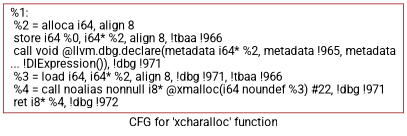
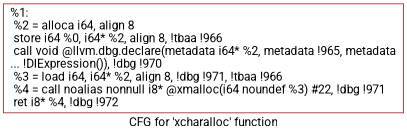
  digraph {
    label="CFG for 'xcharalloc' function"
    fontname=Roboto
-   n1 [color=brown fillcolor=white label="{%1:\l  %2 = alloca i64, align 8\l  store i64 %0, i64* %2, align 8, !tbaa !966\l  call void @llvm.dbg.declare(metadata i64* %2, metadata !965, metadata\l... !DIExpression()), !dbg !971\l  %3 = load i64, i64* %2, align 8, !dbg !971, !tbaa !966\l  %4 = call noalias nonnull i8* @xmalloc(i64 noundef %3) #22, !dbg !971\l  ret i8* %4, !dbg !972\l}" shape=record style=filled fontname=Roboto]
+   n1 [color=brown fillcolor=white label="{%1:\l  %2 = alloca i64, align 8\l  store i64 %0, i64* %2, align 8, !tbaa !966\l  call void @llvm.dbg.declare(metadata i64* %2, metadata !965, metadata\l... !DIExpression()), !dbg !970\l  %3 = load i64, i64* %2, align 8, !dbg !971, !tbaa !966\l  %4 = call noalias nonnull i8* @xmalloc(i64 noundef %3) #22, !dbg !971\l  ret i8* %4, !dbg !972\l}" shape=record style=filled fontname=Roboto]
  }
